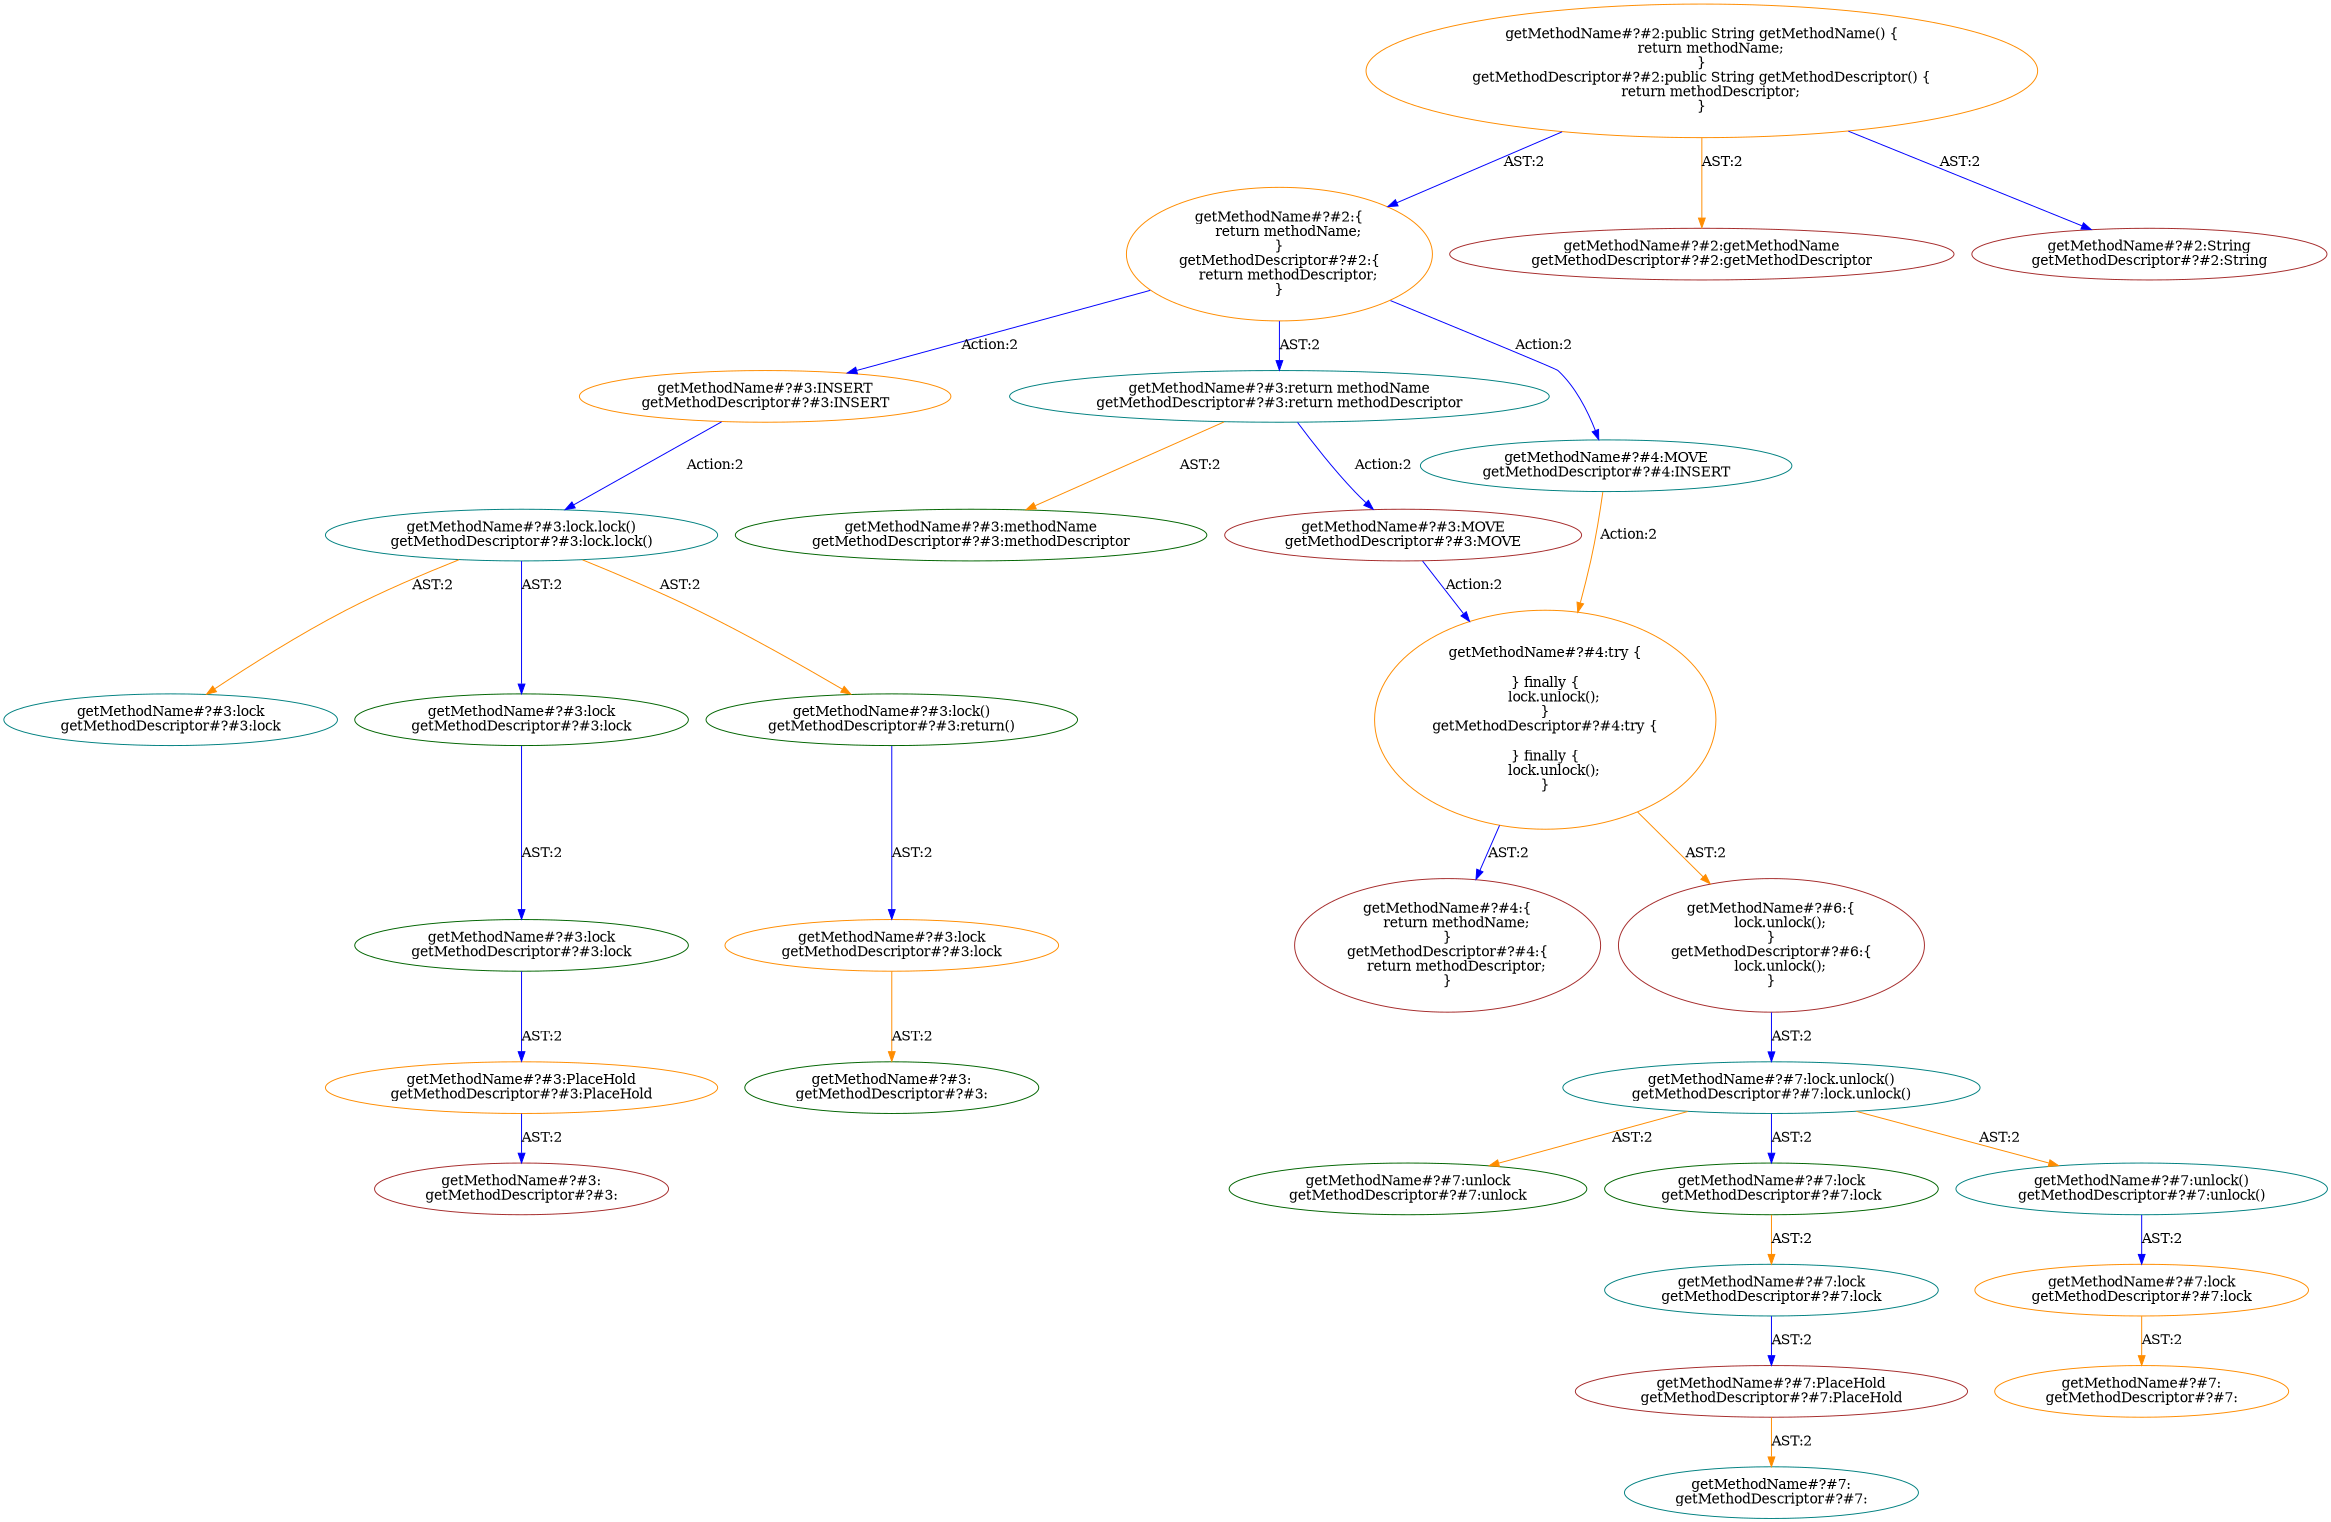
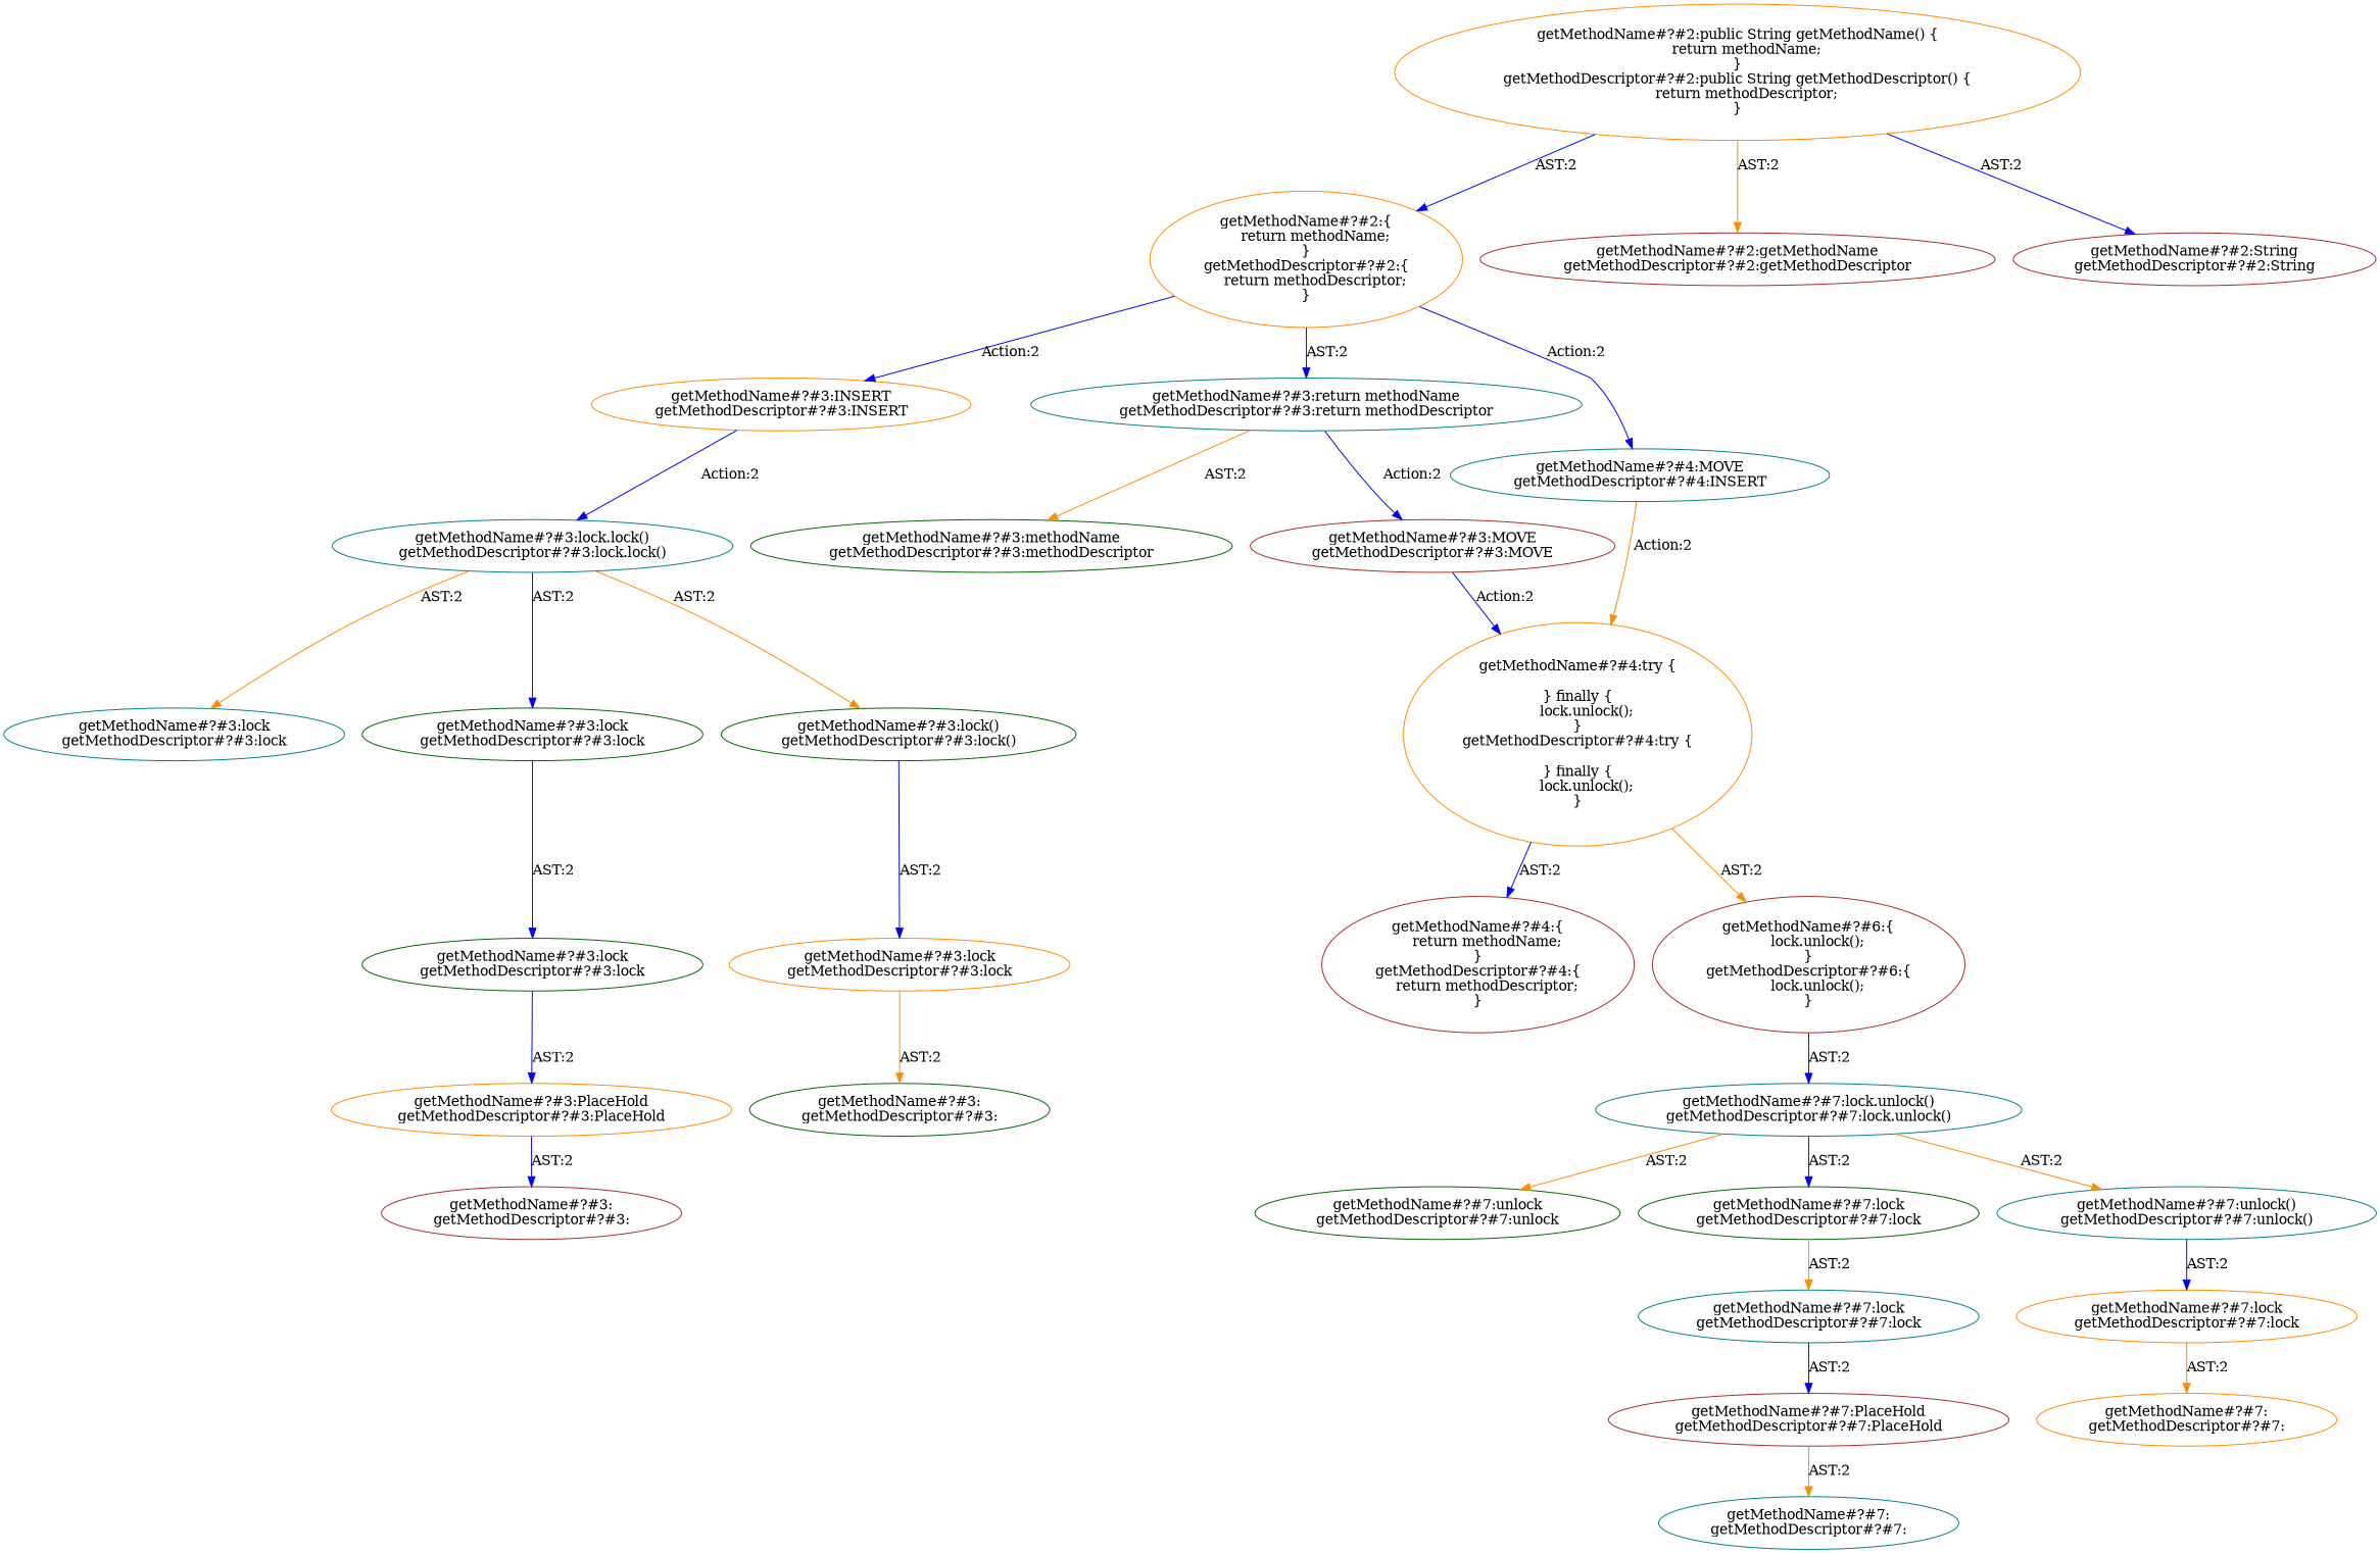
  digraph {
    node [color=darkorange shape=ellipse]
    edge [color=blue]
    n1 [label="getMethodName#?#3:INSERT\ngetMethodDescriptor#?#3:INSERT"]
    n2 [color=teal label="getMethodName#?#3:lock.lock()\ngetMethodDescriptor#?#3:lock.lock()"]
    n3 [color=teal label="getMethodName#?#3:lock\ngetMethodDescriptor#?#3:lock"]
    n4 [color=darkgreen label="getMethodName#?#3:lock\ngetMethodDescriptor#?#3:lock"]
-   n5 [color=darkgreen label="getMethodName#?#3:lock()\ngetMethodDescriptor#?#3:return()"]
+   n5 [color=darkgreen label="getMethodName#?#3:lock()\ngetMethodDescriptor#?#3:lock()"]
    n6 [label="getMethodName#?#2:\{\n    return methodName;\n\}\ngetMethodDescriptor#?#2:\{\n    return methodDescriptor;\n\}"]
    n7 [color=teal label="getMethodName#?#3:return methodName\ngetMethodDescriptor#?#3:return methodDescriptor"]
    n8 [color=teal label="getMethodName#?#4:MOVE\ngetMethodDescriptor#?#4:INSERT"]
    n9 [color=darkgreen label="getMethodName#?#3:methodName\ngetMethodDescriptor#?#3:methodDescriptor"]
    n10 [color=brown label="getMethodName#?#3:MOVE\ngetMethodDescriptor#?#3:MOVE"]
    n11 [label="getMethodName#?#4:try \{\n\n\} finally \{\n    lock.unlock();\n\}\ngetMethodDescriptor#?#4:try \{\n\n\} finally \{\n    lock.unlock();\n\}"]
    n12 [label="getMethodName#?#2:public String getMethodName() \{\n    return methodName;\n\}\ngetMethodDescriptor#?#2:public String getMethodDescriptor() \{\n    return methodDescriptor;\n\}"]
    n13 [color=brown label="getMethodName#?#2:getMethodName\ngetMethodDescriptor#?#2:getMethodDescriptor"]
    n14 [color=brown label="getMethodName#?#2:String\ngetMethodDescriptor#?#2:String"]
    n15 [color=brown label="getMethodName#?#4:\{\n    return methodName;\n\}\ngetMethodDescriptor#?#4:\{\n    return methodDescriptor;\n\}"]
    n16 [color=brown label="getMethodName#?#6:\{\n    lock.unlock();\n\}\ngetMethodDescriptor#?#6:\{\n    lock.unlock();\n\}"]
    n17 [color=teal label="getMethodName#?#7:lock.unlock()\ngetMethodDescriptor#?#7:lock.unlock()"]
    n18 [color=darkgreen label="getMethodName#?#7:unlock\ngetMethodDescriptor#?#7:unlock"]
    n19 [color=darkgreen label="getMethodName#?#7:lock\ngetMethodDescriptor#?#7:lock"]
    n20 [color=teal label="getMethodName#?#7:unlock()\ngetMethodDescriptor#?#7:unlock()"]
    n21 [color=teal label="getMethodName#?#7:lock\ngetMethodDescriptor#?#7:lock"]
    n22 [label="getMethodName#?#7:lock\ngetMethodDescriptor#?#7:lock"]
    n23 [color=brown label="getMethodName#?#7:PlaceHold\ngetMethodDescriptor#?#7:PlaceHold"]
    n24 [color=teal label="getMethodName#?#7:\ngetMethodDescriptor#?#7:"]
    n25 [label="getMethodName#?#7:\ngetMethodDescriptor#?#7:"]
    n26 [color=darkgreen label="getMethodName#?#3:lock\ngetMethodDescriptor#?#3:lock"]
    n27 [label="getMethodName#?#3:lock\ngetMethodDescriptor#?#3:lock"]
    n28 [label="getMethodName#?#3:PlaceHold\ngetMethodDescriptor#?#3:PlaceHold"]
    n29 [color=brown label="getMethodName#?#3:\ngetMethodDescriptor#?#3:"]
    n30 [color=darkgreen label="getMethodName#?#3:\ngetMethodDescriptor#?#3:"]
    n1 -> n2 [label="Action:2"]
    n2 -> n3 [color=darkorange label="AST:2"]
    n2 -> n4 [label="AST:2"]
    n2 -> n5 [color=darkorange label="AST:2"]
    n4 -> n26 [label="AST:2"]
    n5 -> n27 [label="AST:2"]
    n6 -> n1 [label="Action:2"]
    n6 -> n7 [label="AST:2"]
    n6 -> n8 [label="Action:2"]
    n7 -> n9 [color=darkorange label="AST:2"]
    n7 -> n10 [label="Action:2"]
    n8 -> n11 [color=darkorange label="Action:2"]
    n10 -> n11 [label="Action:2"]
    n11 -> n15 [label="AST:2"]
    n11 -> n16 [color=darkorange label="AST:2"]
    n12 -> n6 [label="AST:2"]
    n12 -> n13 [color=darkorange label="AST:2"]
    n12 -> n14 [label="AST:2"]
    n16 -> n17 [label="AST:2"]
    n17 -> n18 [color=darkorange label="AST:2"]
    n17 -> n19 [label="AST:2"]
    n17 -> n20 [color=darkorange label="AST:2"]
    n19 -> n21 [color=darkorange label="AST:2"]
    n20 -> n22 [label="AST:2"]
    n21 -> n23 [label="AST:2"]
    n22 -> n25 [color=darkorange label="AST:2"]
    n23 -> n24 [color=darkorange label="AST:2"]
    n26 -> n28 [label="AST:2"]
    n27 -> n30 [color=darkorange label="AST:2"]
    n28 -> n29 [label="AST:2"]
  }
